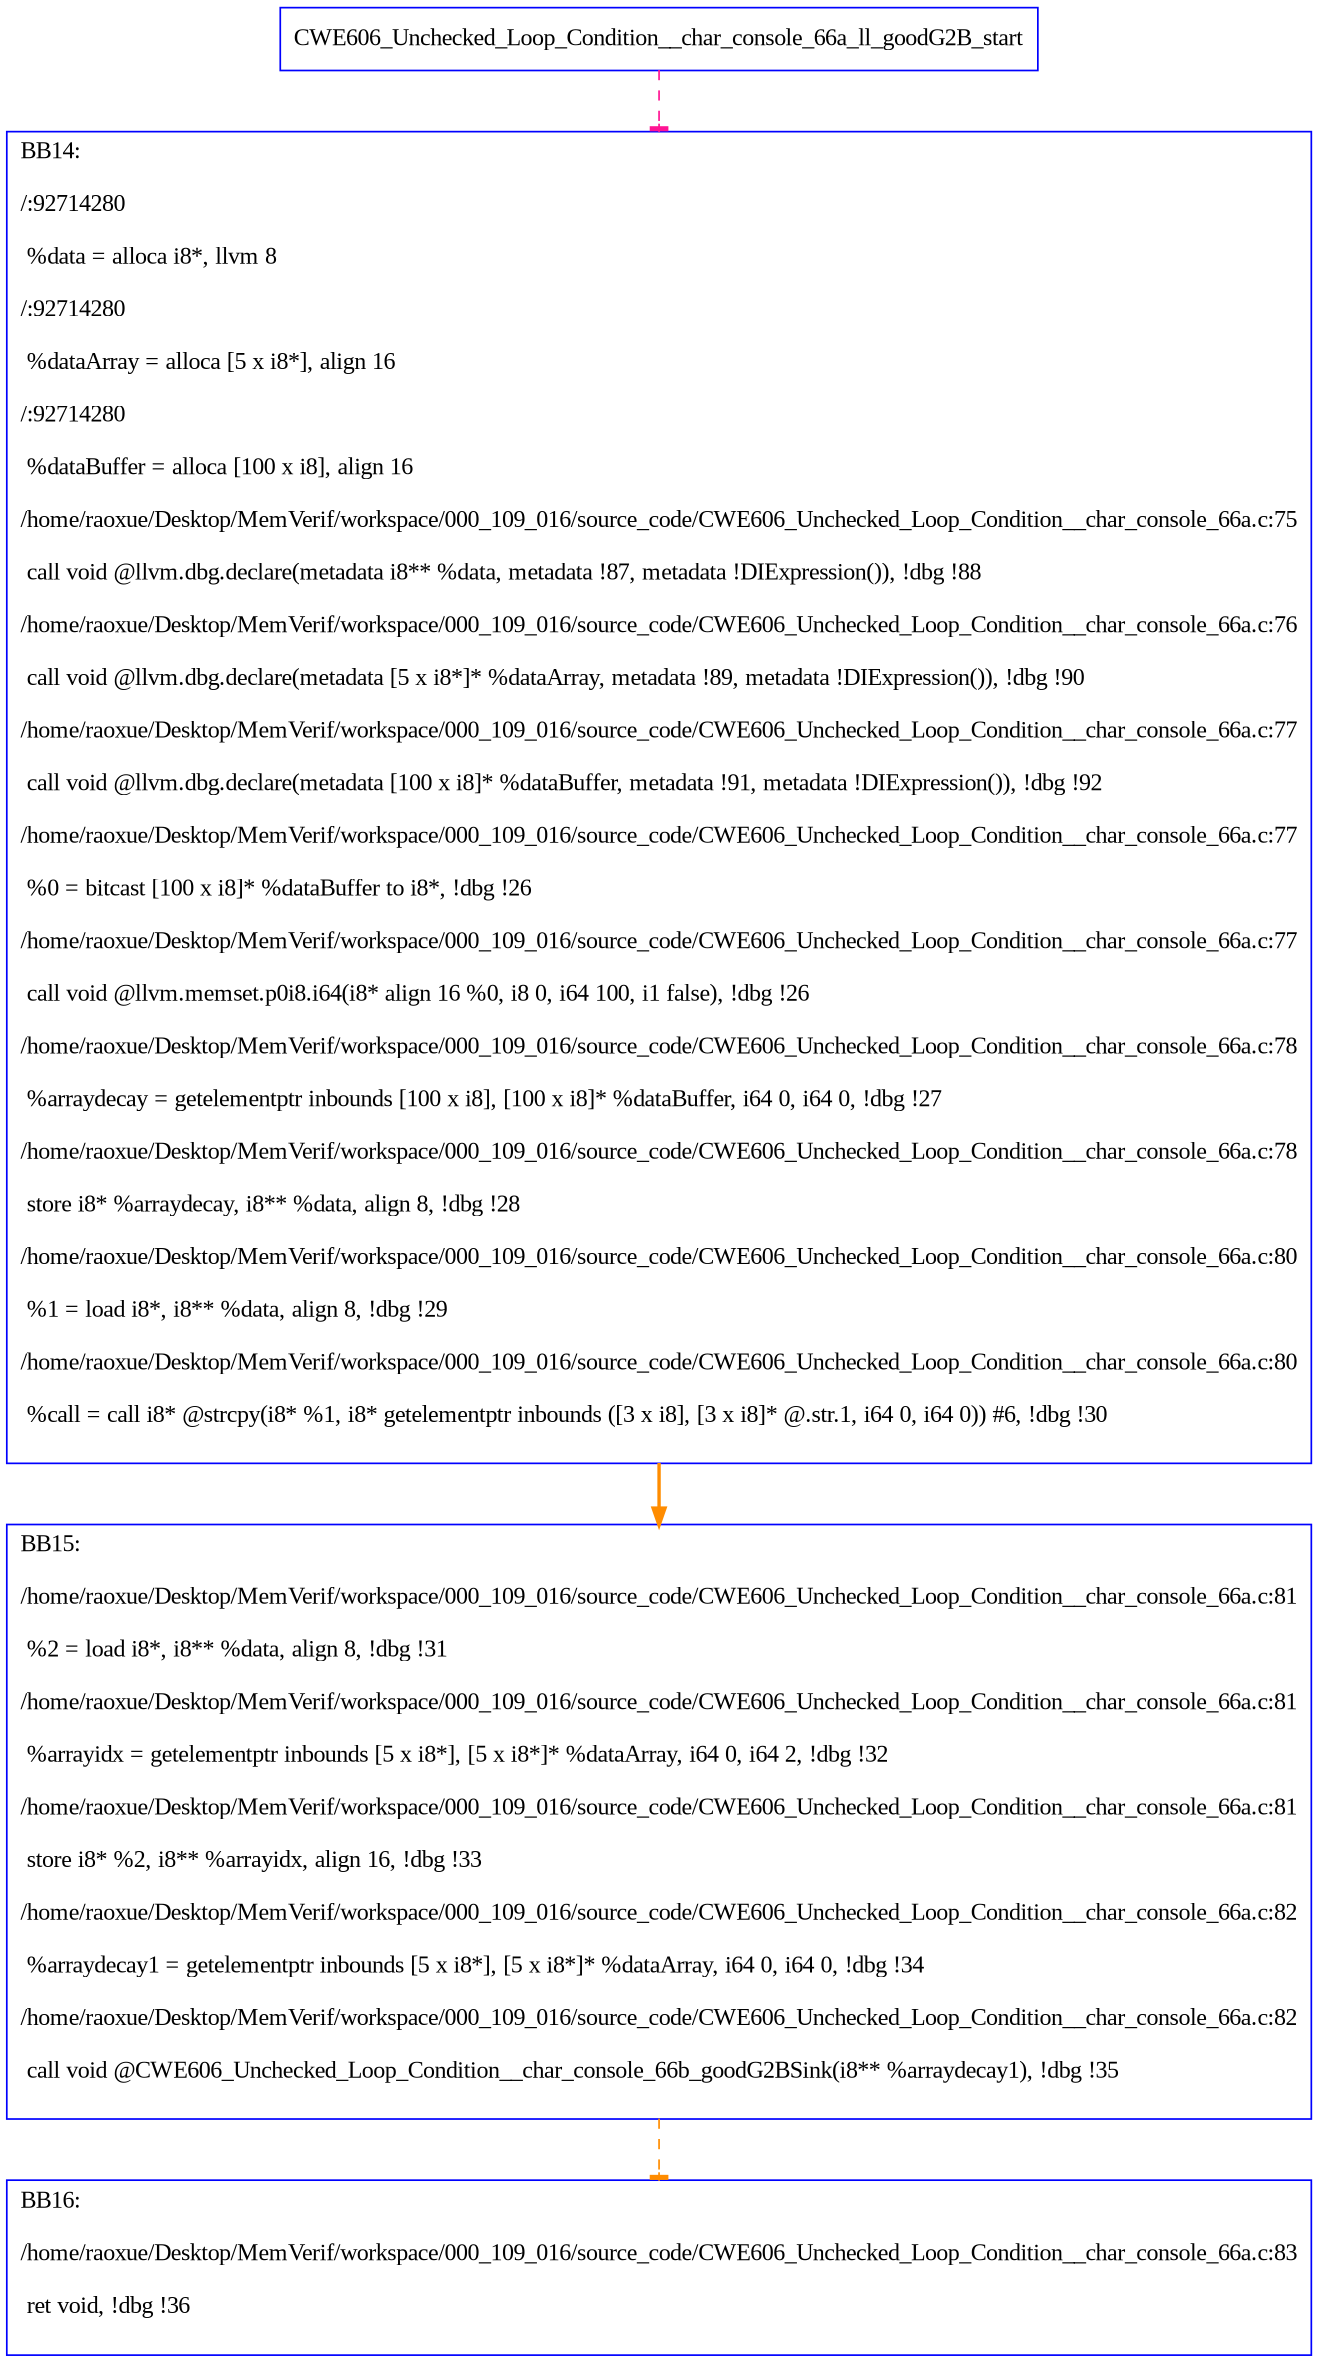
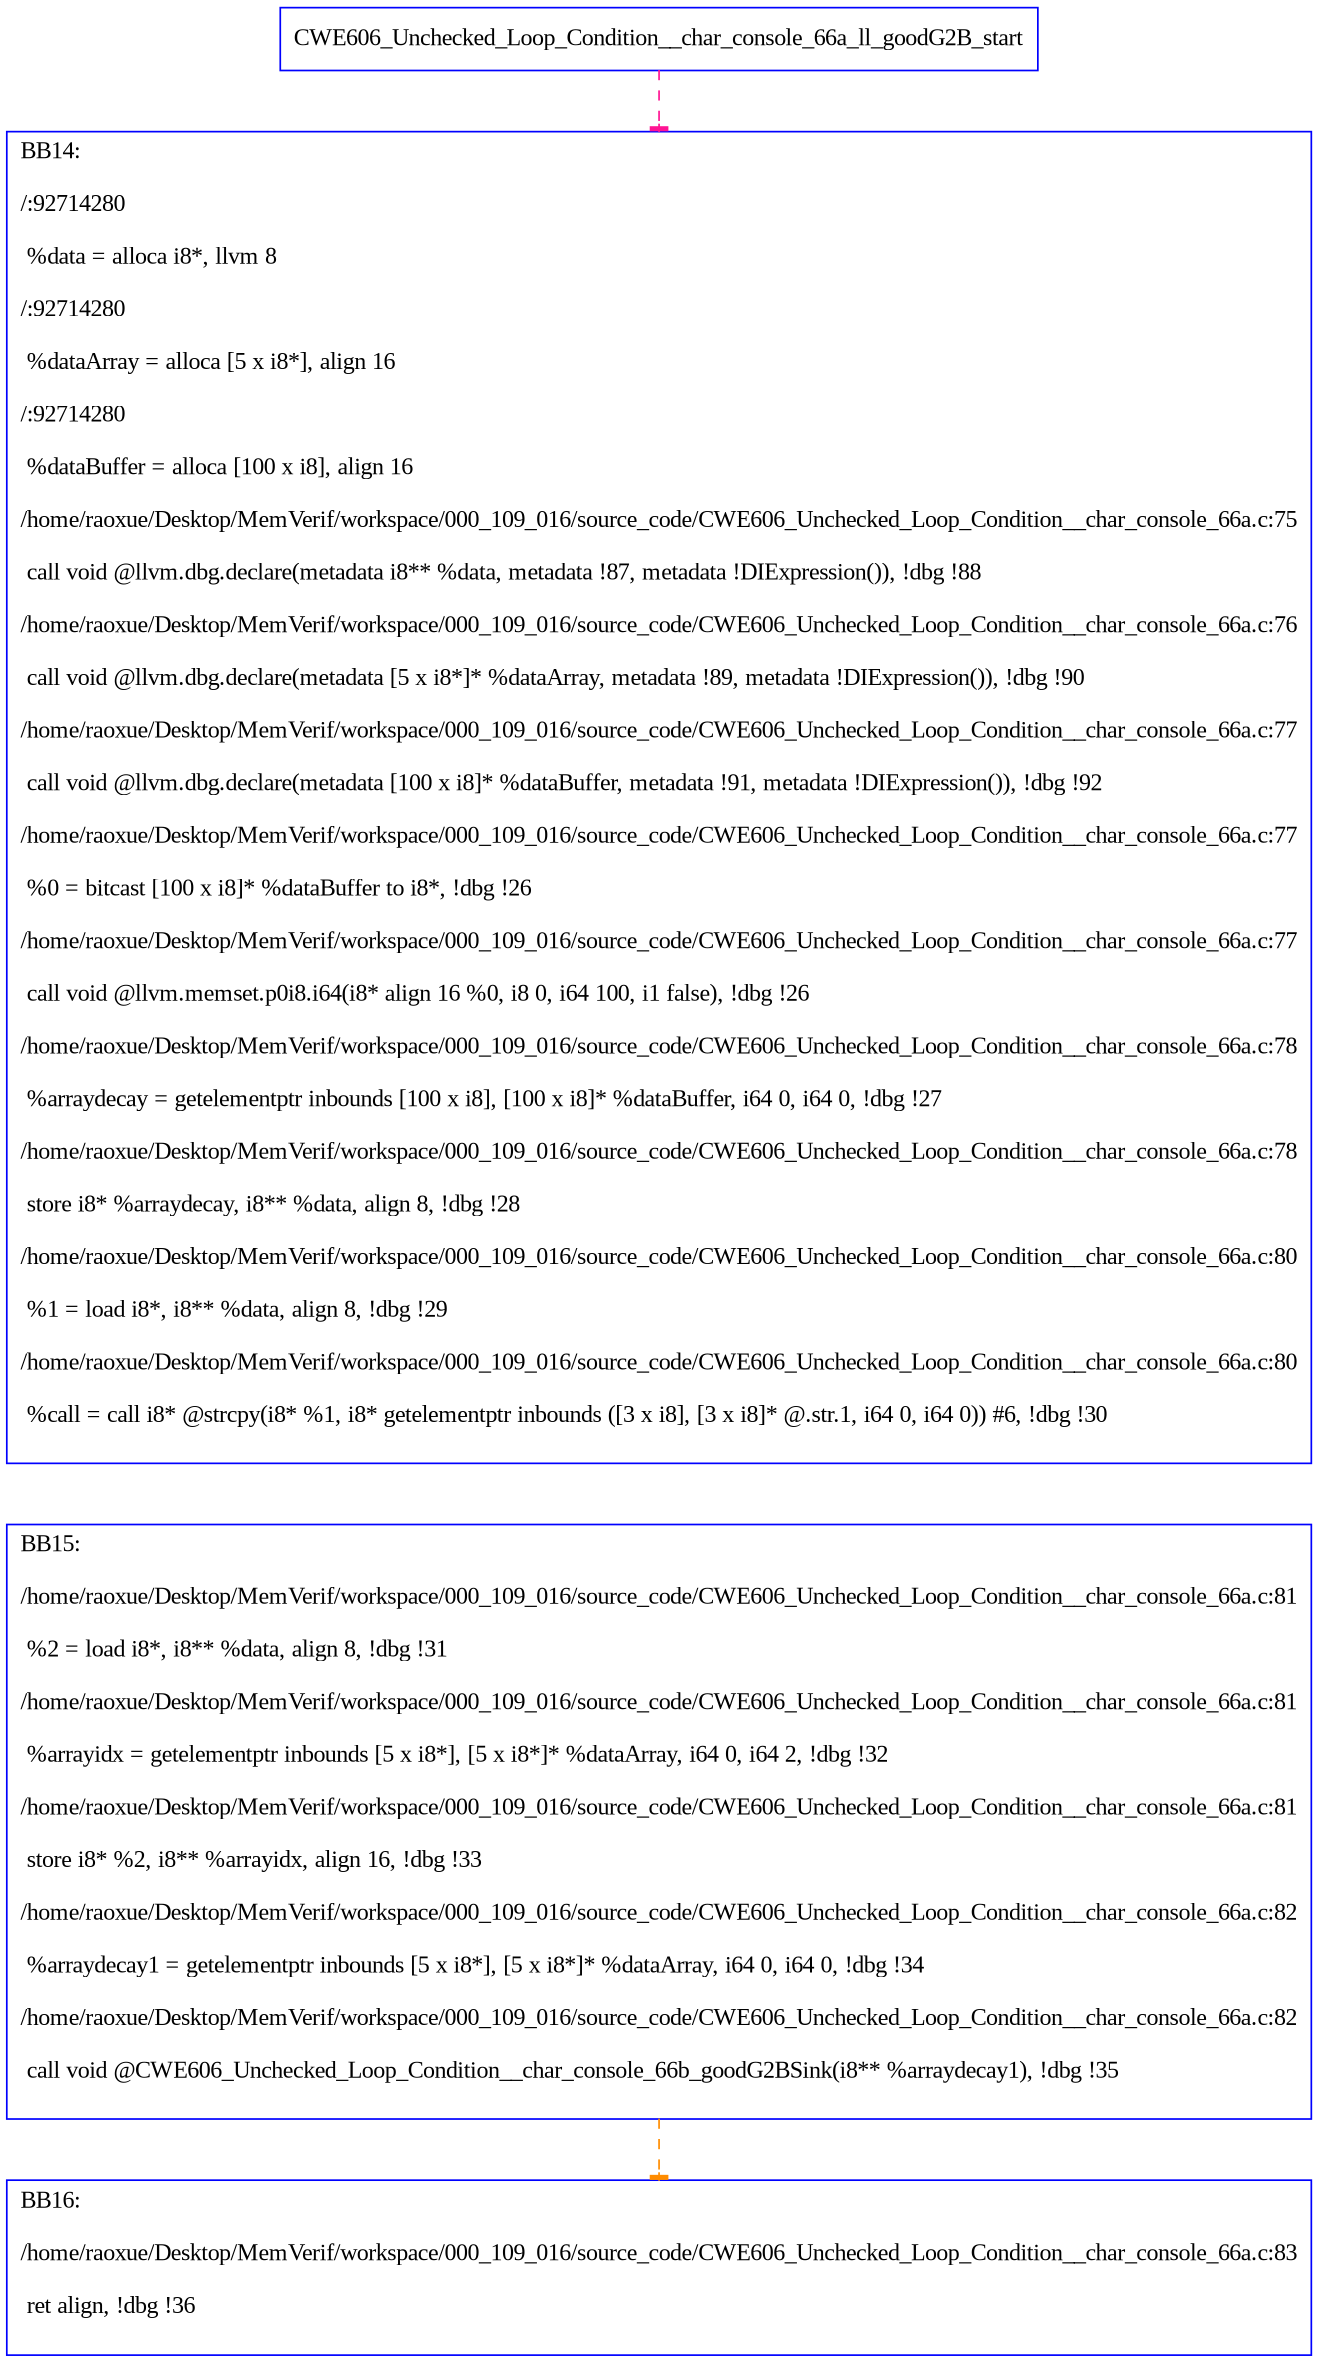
  digraph {
    fontname="Liberation Serif"
    node [color=blue fontname="Liberation Serif" shape=record]
    edge [arrowhead=tee color=darkorange fontname="Liberation Serif" style=dashed]
    n1 [label="{CWE606_Unchecked_Loop_Condition__char_console_66a_ll_goodG2B_start}"]
    n2 [label="{BB14:\l\l/:92714280\l\n  %data = alloca i8*, llvm 8\l\n/:92714280\l\n  %dataArray = alloca [5 x i8*], align 16\l\n/:92714280\l\n  %dataBuffer = alloca [100 x i8], align 16\l\n/home/raoxue/Desktop/MemVerif/workspace/000_109_016/source_code/CWE606_Unchecked_Loop_Condition__char_console_66a.c:75\l\n  call void @llvm.dbg.declare(metadata i8** %data, metadata !87, metadata !DIExpression()), !dbg !88\l\n/home/raoxue/Desktop/MemVerif/workspace/000_109_016/source_code/CWE606_Unchecked_Loop_Condition__char_console_66a.c:76\l\n  call void @llvm.dbg.declare(metadata [5 x i8*]* %dataArray, metadata !89, metadata !DIExpression()), !dbg !90\l\n/home/raoxue/Desktop/MemVerif/workspace/000_109_016/source_code/CWE606_Unchecked_Loop_Condition__char_console_66a.c:77\l\n  call void @llvm.dbg.declare(metadata [100 x i8]* %dataBuffer, metadata !91, metadata !DIExpression()), !dbg !92\l\n/home/raoxue/Desktop/MemVerif/workspace/000_109_016/source_code/CWE606_Unchecked_Loop_Condition__char_console_66a.c:77\l\n  %0 = bitcast [100 x i8]* %dataBuffer to i8*, !dbg !26\l\n/home/raoxue/Desktop/MemVerif/workspace/000_109_016/source_code/CWE606_Unchecked_Loop_Condition__char_console_66a.c:77\l\n  call void @llvm.memset.p0i8.i64(i8* align 16 %0, i8 0, i64 100, i1 false), !dbg !26\l\n/home/raoxue/Desktop/MemVerif/workspace/000_109_016/source_code/CWE606_Unchecked_Loop_Condition__char_console_66a.c:78\l\n  %arraydecay = getelementptr inbounds [100 x i8], [100 x i8]* %dataBuffer, i64 0, i64 0, !dbg !27\l\n/home/raoxue/Desktop/MemVerif/workspace/000_109_016/source_code/CWE606_Unchecked_Loop_Condition__char_console_66a.c:78\l\n  store i8* %arraydecay, i8** %data, align 8, !dbg !28\l\n/home/raoxue/Desktop/MemVerif/workspace/000_109_016/source_code/CWE606_Unchecked_Loop_Condition__char_console_66a.c:80\l\n  %1 = load i8*, i8** %data, align 8, !dbg !29\l\n/home/raoxue/Desktop/MemVerif/workspace/000_109_016/source_code/CWE606_Unchecked_Loop_Condition__char_console_66a.c:80\l\n  %call = call i8* @strcpy(i8* %1, i8* getelementptr inbounds ([3 x i8], [3 x i8]* @.str.1, i64 0, i64 0)) #6, !dbg !30\l\n}"]
    n3 [label="{BB15:\l\l/home/raoxue/Desktop/MemVerif/workspace/000_109_016/source_code/CWE606_Unchecked_Loop_Condition__char_console_66a.c:81\l\n  %2 = load i8*, i8** %data, align 8, !dbg !31\l\n/home/raoxue/Desktop/MemVerif/workspace/000_109_016/source_code/CWE606_Unchecked_Loop_Condition__char_console_66a.c:81\l\n  %arrayidx = getelementptr inbounds [5 x i8*], [5 x i8*]* %dataArray, i64 0, i64 2, !dbg !32\l\n/home/raoxue/Desktop/MemVerif/workspace/000_109_016/source_code/CWE606_Unchecked_Loop_Condition__char_console_66a.c:81\l\n  store i8* %2, i8** %arrayidx, align 16, !dbg !33\l\n/home/raoxue/Desktop/MemVerif/workspace/000_109_016/source_code/CWE606_Unchecked_Loop_Condition__char_console_66a.c:82\l\n  %arraydecay1 = getelementptr inbounds [5 x i8*], [5 x i8*]* %dataArray, i64 0, i64 0, !dbg !34\l\n/home/raoxue/Desktop/MemVerif/workspace/000_109_016/source_code/CWE606_Unchecked_Loop_Condition__char_console_66a.c:82\l\n  call void @CWE606_Unchecked_Loop_Condition__char_console_66b_goodG2BSink(i8** %arraydecay1), !dbg !35\l\n}"]
-   n4 [label="{BB16:\l\l/home/raoxue/Desktop/MemVerif/workspace/000_109_016/source_code/CWE606_Unchecked_Loop_Condition__char_console_66a.c:83\l\n  ret void, !dbg !36\l\n}"]
+   n4 [label="{BB16:\l\l/home/raoxue/Desktop/MemVerif/workspace/000_109_016/source_code/CWE606_Unchecked_Loop_Condition__char_console_66a.c:83\l\n  ret align, !dbg !36\l\n}"]
    n1 -> n2 [color=deeppink]
-   n2 -> n3 [arrowhead=normal style=bold]
    n3 -> n4
  }
